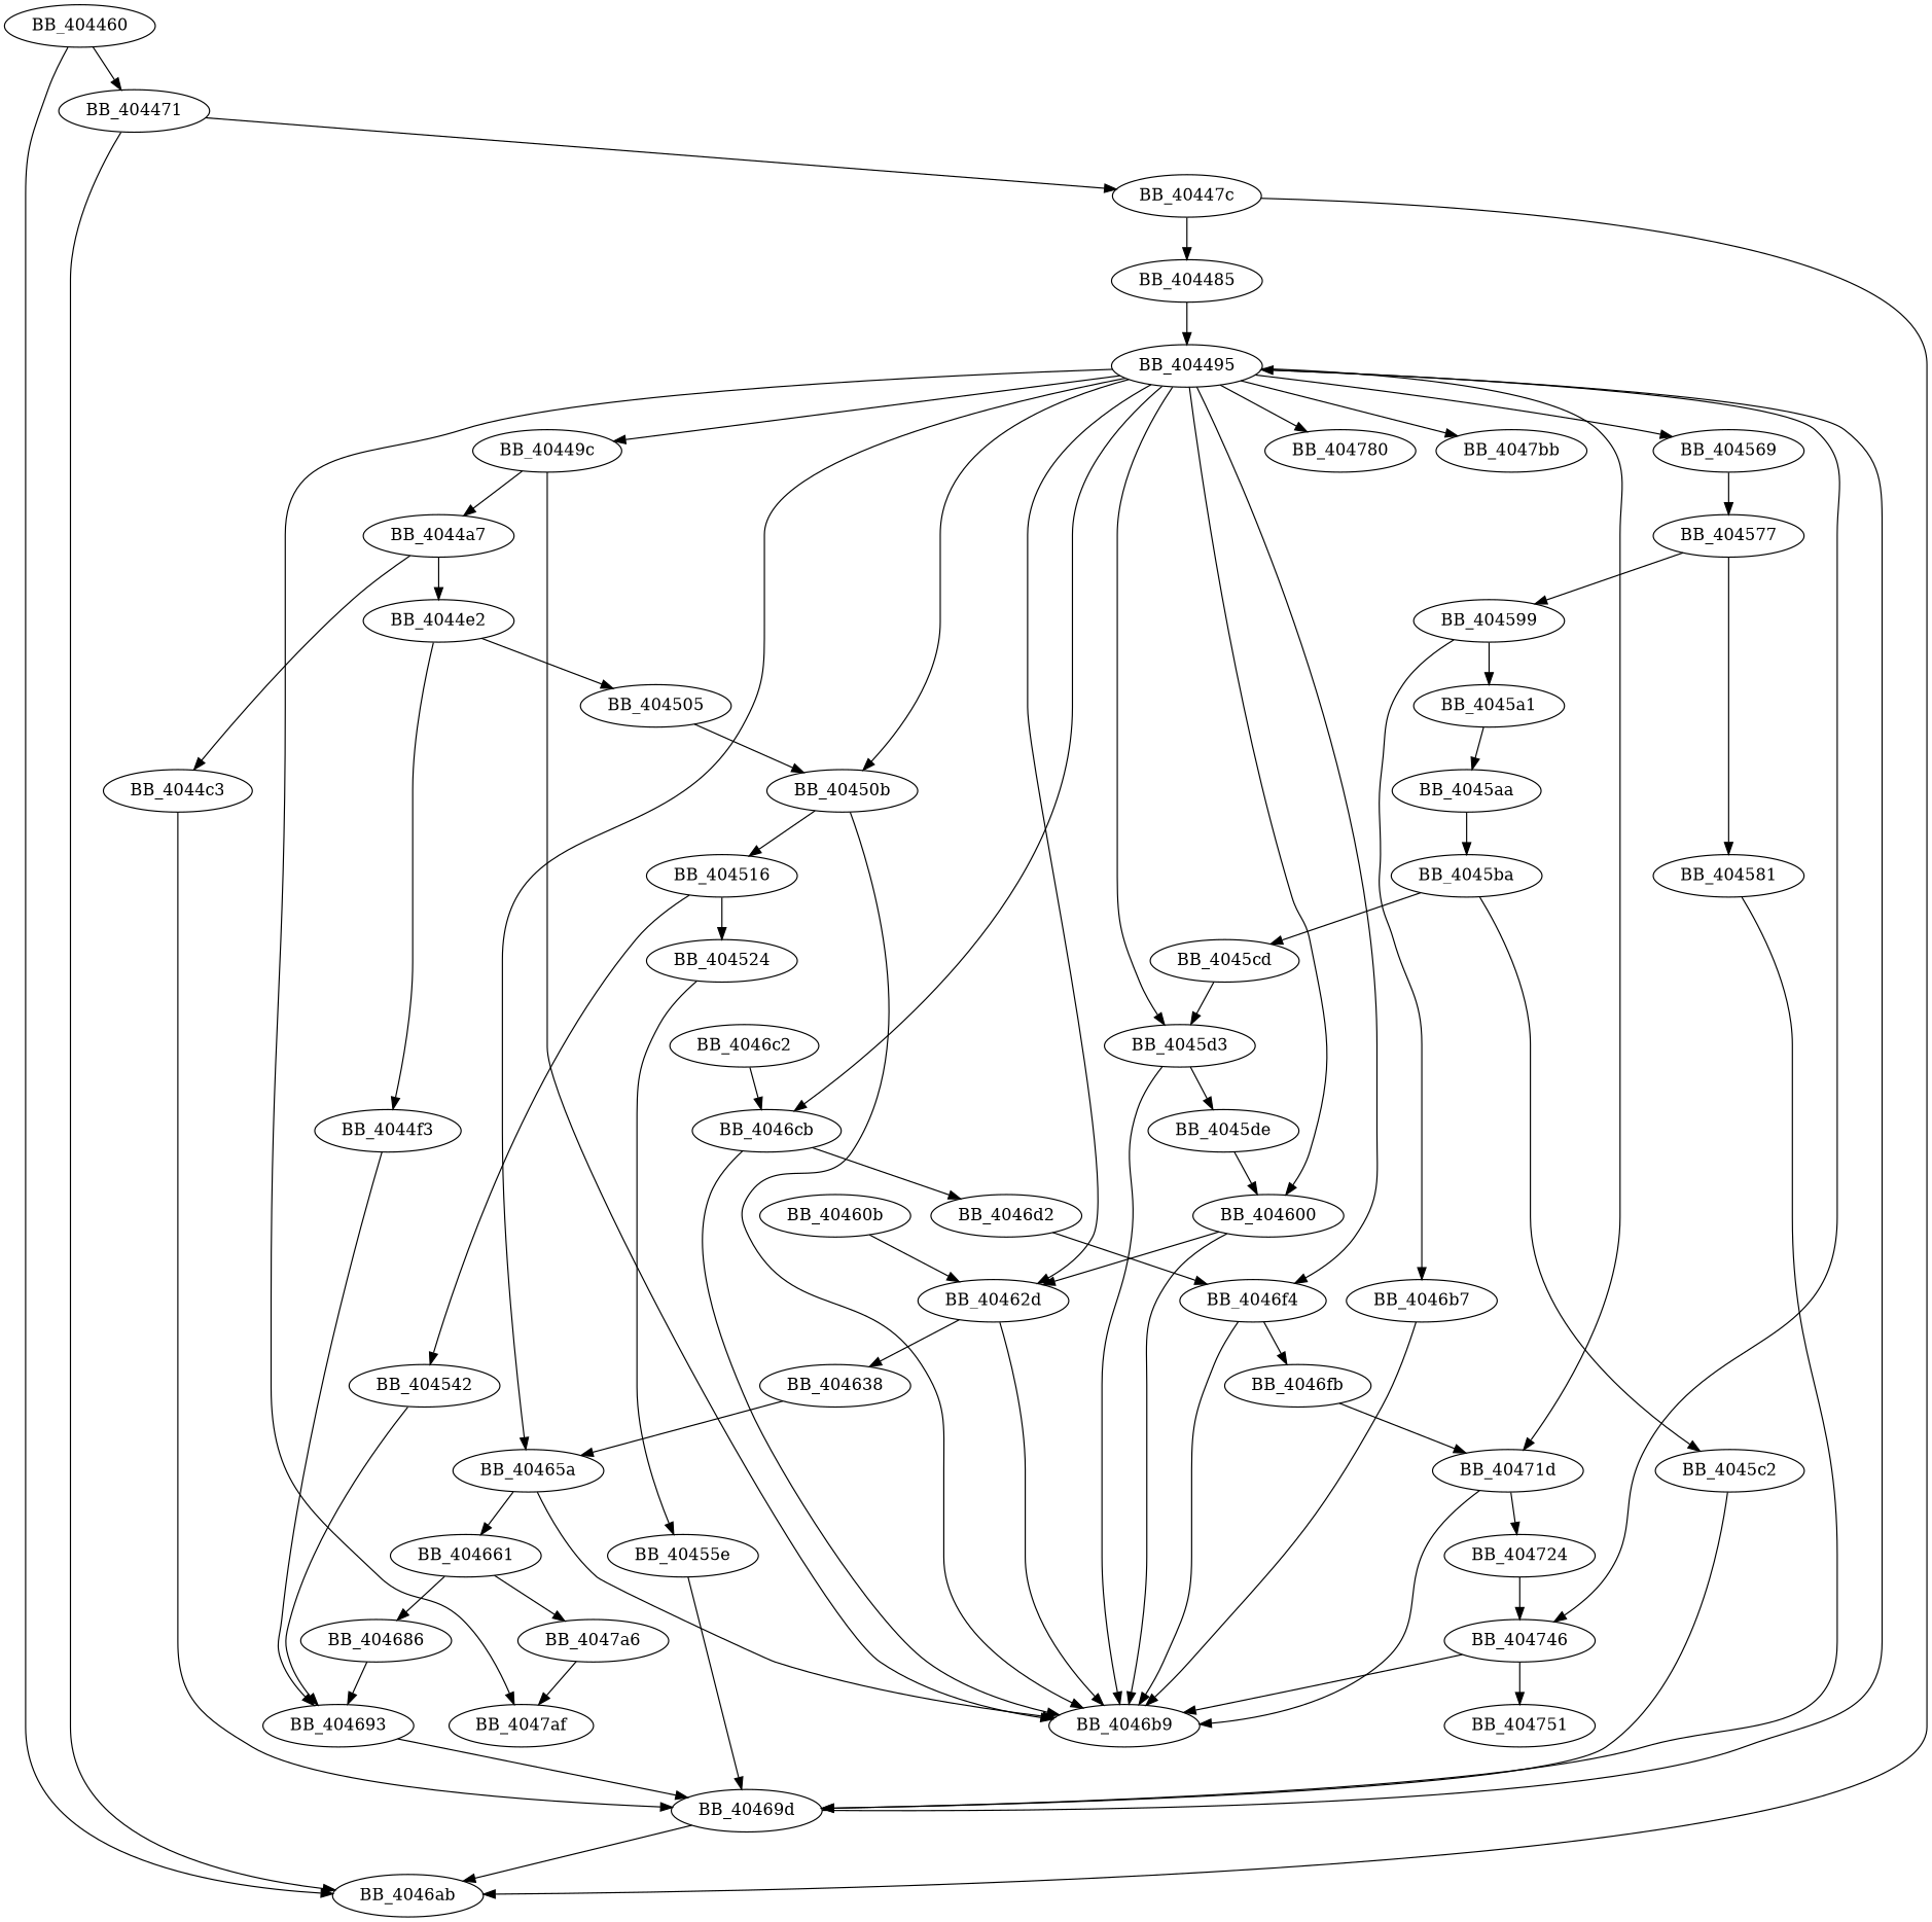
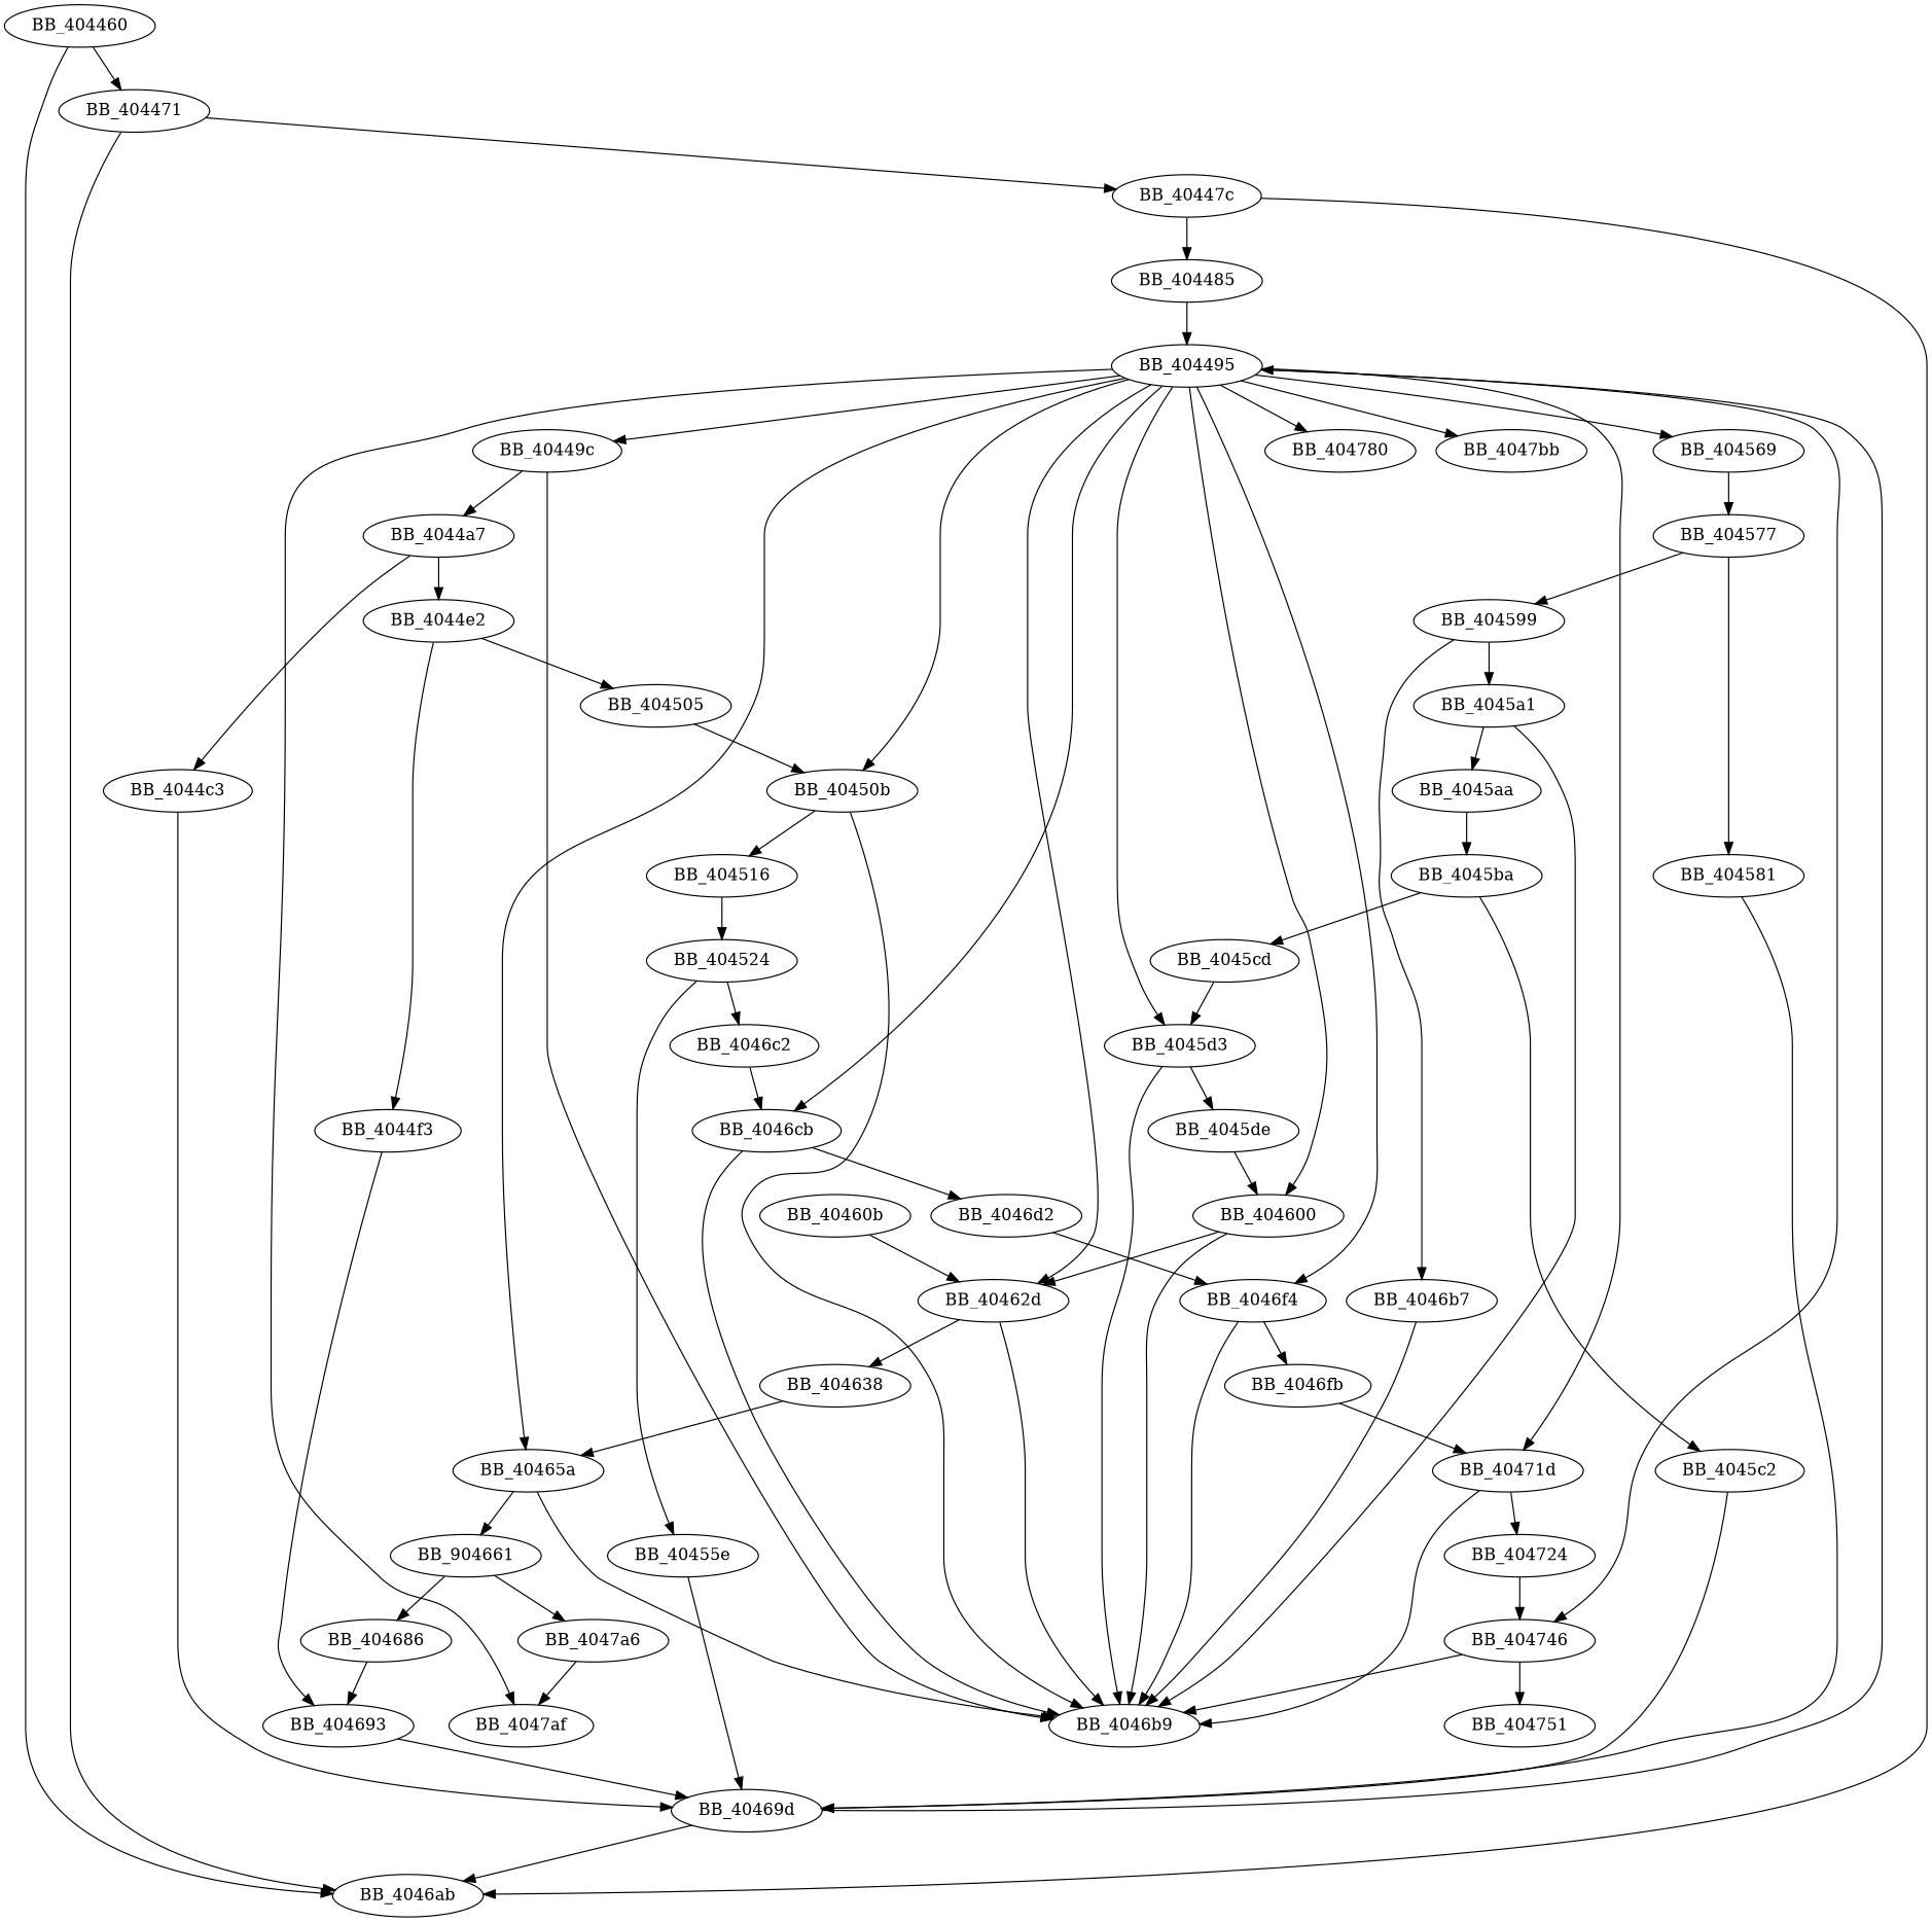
  digraph {
    BB_404460
    BB_404471
    BB_4046ab
    BB_40447c
    BB_404485
    BB_404495
    BB_40449c
    BB_40450b
    BB_404569
    BB_4045d3
    BB_404600
    BB_40462d
    BB_40465a
    BB_4046cb
    BB_4046f4
    BB_40471d
    BB_404746
    BB_404780
    BB_4047af
    BB_4047bb
    BB_4044a7
    BB_4046b9
    BB_404516
    BB_404577
    BB_4045de
    BB_404638
-   BB_404661
+   BB_404661 [label=BB_904661]
    BB_4046d2
    BB_4046fb
    BB_404724
    BB_404751
    BB_4044c3
    BB_4044e2
-   BB_404542
    n35 [label=BB_404524]
    BB_404581
    BB_404599
    BB_40460b
    BB_404686
    BB_4047a6
    BB_40469d
    BB_4044f3
    BB_404505
    BB_404693
    BB_40455e
    BB_4046c2
    BB_4045a1
    BB_4046b7
    BB_4045aa
    BB_4045ba
    BB_4045c2
    BB_4045cd
    BB_404460 -> BB_404471
    BB_404460 -> BB_4046ab
    BB_404471 -> BB_4046ab
    BB_404471 -> BB_40447c
    BB_40447c -> BB_4046ab
    BB_40447c -> BB_404485
    BB_404485 -> BB_404495
    BB_404495 -> BB_40449c
    BB_404495 -> BB_40450b
    BB_404495 -> BB_404569
    BB_404495 -> BB_4045d3
    BB_404495 -> BB_404600
    BB_404495 -> BB_40462d
    BB_404495 -> BB_40465a
    BB_404495 -> BB_4046cb
    BB_404495 -> BB_4046f4
    BB_404495 -> BB_40471d
    BB_404495 -> BB_404746
    BB_404495 -> BB_404780
    BB_404495 -> BB_4047af
    BB_404495 -> BB_4047bb
    BB_40449c -> BB_4044a7
    BB_40449c -> BB_4046b9
    BB_40450b -> BB_4046b9
    BB_40450b -> BB_404516
    BB_404569 -> BB_404577
    BB_4045d3 -> BB_4046b9
    BB_4045d3 -> BB_4045de
    BB_404600 -> BB_40462d
    BB_404600 -> BB_4046b9
    BB_40462d -> BB_4046b9
    BB_40462d -> BB_404638
    BB_40465a -> BB_4046b9
    BB_40465a -> BB_404661
    BB_4046cb -> BB_4046b9
    BB_4046cb -> BB_4046d2
    BB_4046f4 -> BB_4046b9
    BB_4046f4 -> BB_4046fb
    BB_40471d -> BB_4046b9
    BB_40471d -> BB_404724
    BB_404746 -> BB_4046b9
    BB_404746 -> BB_404751
    BB_4044a7 -> BB_4044c3
    BB_4044a7 -> BB_4044e2
-   BB_404516 -> BB_404542
    BB_404516 -> n35
    BB_404577 -> BB_404581
    BB_404577 -> BB_404599
    BB_4045de -> BB_404600
    BB_404638 -> BB_40465a
    BB_404661 -> BB_404686
    BB_404661 -> BB_4047a6
    BB_4046d2 -> BB_4046f4
    BB_4046fb -> BB_40471d
    BB_404724 -> BB_404746
    BB_4044c3 -> BB_40469d
    BB_4044e2 -> BB_4044f3
    BB_4044e2 -> BB_404505
-   BB_404542 -> BB_404693
    n35 -> BB_40455e
+   n35 -> BB_4046c2
    BB_404581 -> BB_40469d
    BB_404599 -> BB_4045a1
    BB_404599 -> BB_4046b7
    BB_40460b -> BB_40462d
    BB_404686 -> BB_404693
    BB_4047a6 -> BB_4047af
    BB_40469d -> BB_4046ab
    BB_40469d -> BB_404495
    BB_4044f3 -> BB_404693
    BB_404505 -> BB_40450b
    BB_404693 -> BB_40469d
    BB_40455e -> BB_40469d
    BB_4046c2 -> BB_4046cb
+   BB_4045a1 -> BB_4046b9
    BB_4045a1 -> BB_4045aa
    BB_4046b7 -> BB_4046b9
    BB_4045aa -> BB_4045ba
    BB_4045ba -> BB_4045c2
    BB_4045ba -> BB_4045cd
    BB_4045c2 -> BB_40469d
    BB_4045cd -> BB_4045d3
  }
